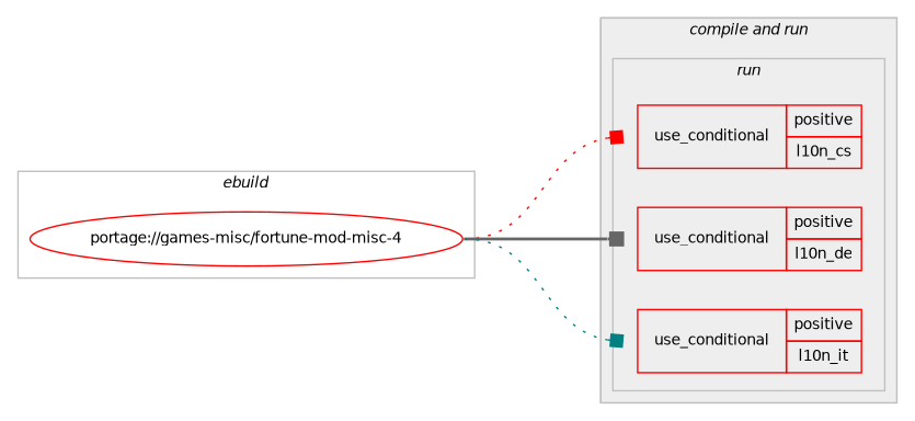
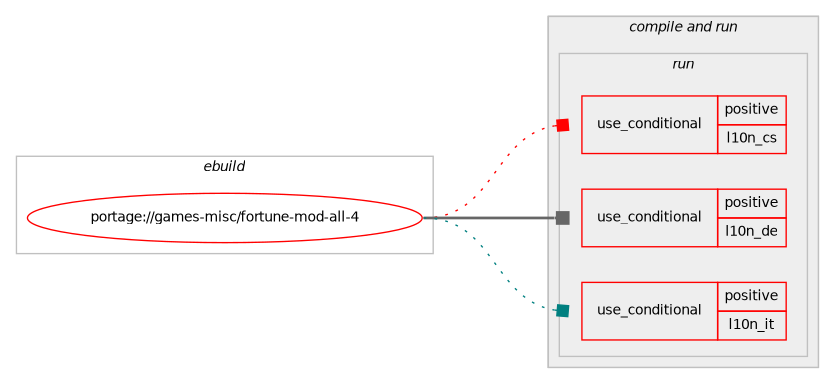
  digraph {
    compound=true
    concentrate=true
    fontname=Helvetica
    fontsize=10
    newrank=true
    rankdir=LR
    ranksep=1.5
    node [color=red fontname=Helvetica fontsize=10 shape=none]
    edge [arrowhead=box headport=w style=dotted tailport=e weight=20]
-   n1 [label="portage://games-misc/fortune-mod-misc-4" width=4 shape=""]
+   n1 [label="portage://games-misc/fortune-mod-all-4" width=4 shape=""]
    n2 [label=<<TABLE BORDER="0" CELLBORDER="1" CELLSPACING="0" CELLPADDING="4"><TR><TD ROWSPAN="3" CELLPADDING="10">use_conditional</TD></TR><TR><TD>positive</TD></TR><TR><TD>l10n_cs</TD></TR></TABLE>>]
    n3 [label=<<TABLE BORDER="0" CELLBORDER="1" CELLSPACING="0" CELLPADDING="4"><TR><TD ROWSPAN="3" CELLPADDING="10">use_conditional</TD></TR><TR><TD>positive</TD></TR><TR><TD>l10n_de</TD></TR></TABLE>>]
    n4 [label=<<TABLE BORDER="0" CELLBORDER="1" CELLSPACING="0" CELLPADDING="4"><TR><TD ROWSPAN="3" CELLPADDING="10">use_conditional</TD></TR><TR><TD>positive</TD></TR><TR><TD>l10n_it</TD></TR></TABLE>>]
    subgraph cluster_1 {
      color=gray
      label=<<i>ebuild</i>>
      rank=same
      n1
    }
    subgraph cluster_2 {
      color=gray
      label=<<i>dependencies</i>>
      subgraph cluster_3 {
        color=gray
        fillcolor="#eeeeee"
        label=<<i>compile</i>>
        style=filled
      }
      subgraph cluster_4 {
        color=gray
        fillcolor="#eeeeee"
        label=<<i>compile and run</i>>
        style=filled
      }
      subgraph cluster_5 {
        color=gray
        fillcolor="#eeeeee"
        label=<<i>run</i>>
        style=filled
        subgraph sub_6 {
          color=gray
          fillcolor="#eeeeee"
          label=<<i>run</i>>
          style=filled
          n2
        }
        subgraph sub_7 {
          color=gray
          fillcolor="#eeeeee"
          label=<<i>run</i>>
          style=filled
          n3
        }
        subgraph sub_8 {
          color=gray
          fillcolor="#eeeeee"
          label=<<i>run</i>>
          style=filled
          n4
        }
      }
    }
    subgraph cluster_9 {
      color=gray
      label=<<i>candidates</i>>
      rank=same
    }
    n1 -> n2 [color=red]
    n1 -> n3 [style=bold color=gray40]
    n1 -> n4 [color=teal]
  }
